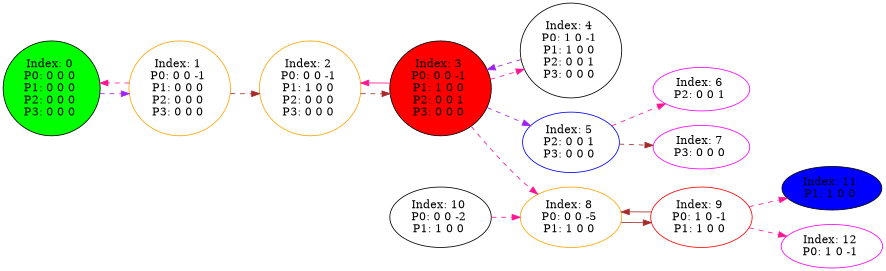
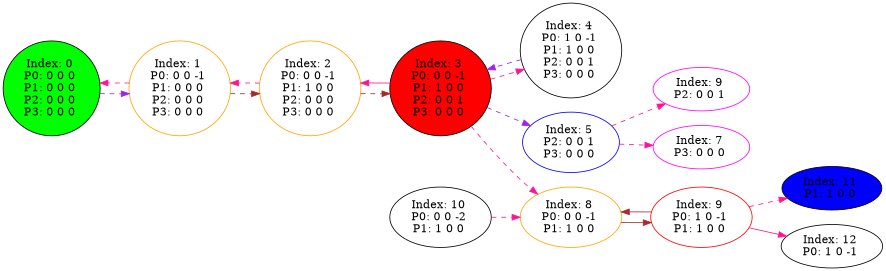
  digraph {
    color=black
    rankdir=LR
    edge [color=deeppink style=dashed]
    n1 [fillcolor=green label="Index: 0 \nP0: 0 0 0 \nP1: 0 0 0 \nP2: 0 0 0 \nP3: 0 0 0 \n" style=filled]
    n2 [color=orange label="Index: 1 \nP0: 0 0 -1 \nP1: 0 0 0 \nP2: 0 0 0 \nP3: 0 0 0 \n"]
    n3 [color=orange label="Index: 2 \nP0: 0 0 -1 \nP1: 1 0 0 \nP2: 0 0 0 \nP3: 0 0 0 \n"]
    n4 [fillcolor=red label="Index: 3 \nP0: 0 0 -1 \nP1: 1 0 0 \nP2: 0 0 1 \nP3: 0 0 0 \n" style=filled]
    n5 [label="Index: 4 \nP0: 1 0 -1 \nP1: 1 0 0 \nP2: 0 0 1 \nP3: 0 0 0 \n"]
    n6 [color=blue label="Index: 5 \nP2: 0 0 1 \nP3: 0 0 0 \n"]
-   n7 [color=orange label="Index: 8 \nP0: 0 0 -5 \nP1: 1 0 0 \n"]
-   n8 [color=fuchsia label="Index: 6 \nP2: 0 0 1 \n"]
+   n7 [color=orange label="Index: 8 \nP0: 0 0 -1 \nP1: 1 0 0 \n"]
+   n8 [color=fuchsia label="Index: 9 \nP2: 0 0 1 \n"]
    n9 [color=fuchsia label="Index: 7 \nP3: 0 0 0 \n"]
    n10 [color=red label="Index: 9 \nP0: 1 0 -1 \nP1: 1 0 0 \n"]
    n11 [fillcolor=blue label="Index: 11 \nP1: 1 0 0 \n" style=filled]
-   n12 [color=fuchsia label="Index: 12 \nP0: 1 0 -1 \n"]
+   n12 [color=black label="Index: 12 \nP0: 1 0 -1 \n"]
    n13 [label="Index: 10 \nP0: 0 0 -2 \nP1: 1 0 0 \n"]
    n1 -> n2 [color=purple]
    n2 -> n1
    n2 -> n3 [color=brown]
+   n3 -> n2
    n3 -> n4 [color=brown]
    n4 -> n3 [style=solid]
    n4 -> n5
    n4 -> n6 [color=purple]
    n4 -> n7
    n5 -> n4 [color=purple]
    n6 -> n8
-   n6 -> n9 [color=brown]
+   n6 -> n9
    n7 -> n10 [color=brown style=solid]
    n10 -> n7 [color=brown style=solid]
    n10 -> n11
-   n10 -> n12
+   n10 -> n12 [style=solid]
    n13 -> n7
  }
